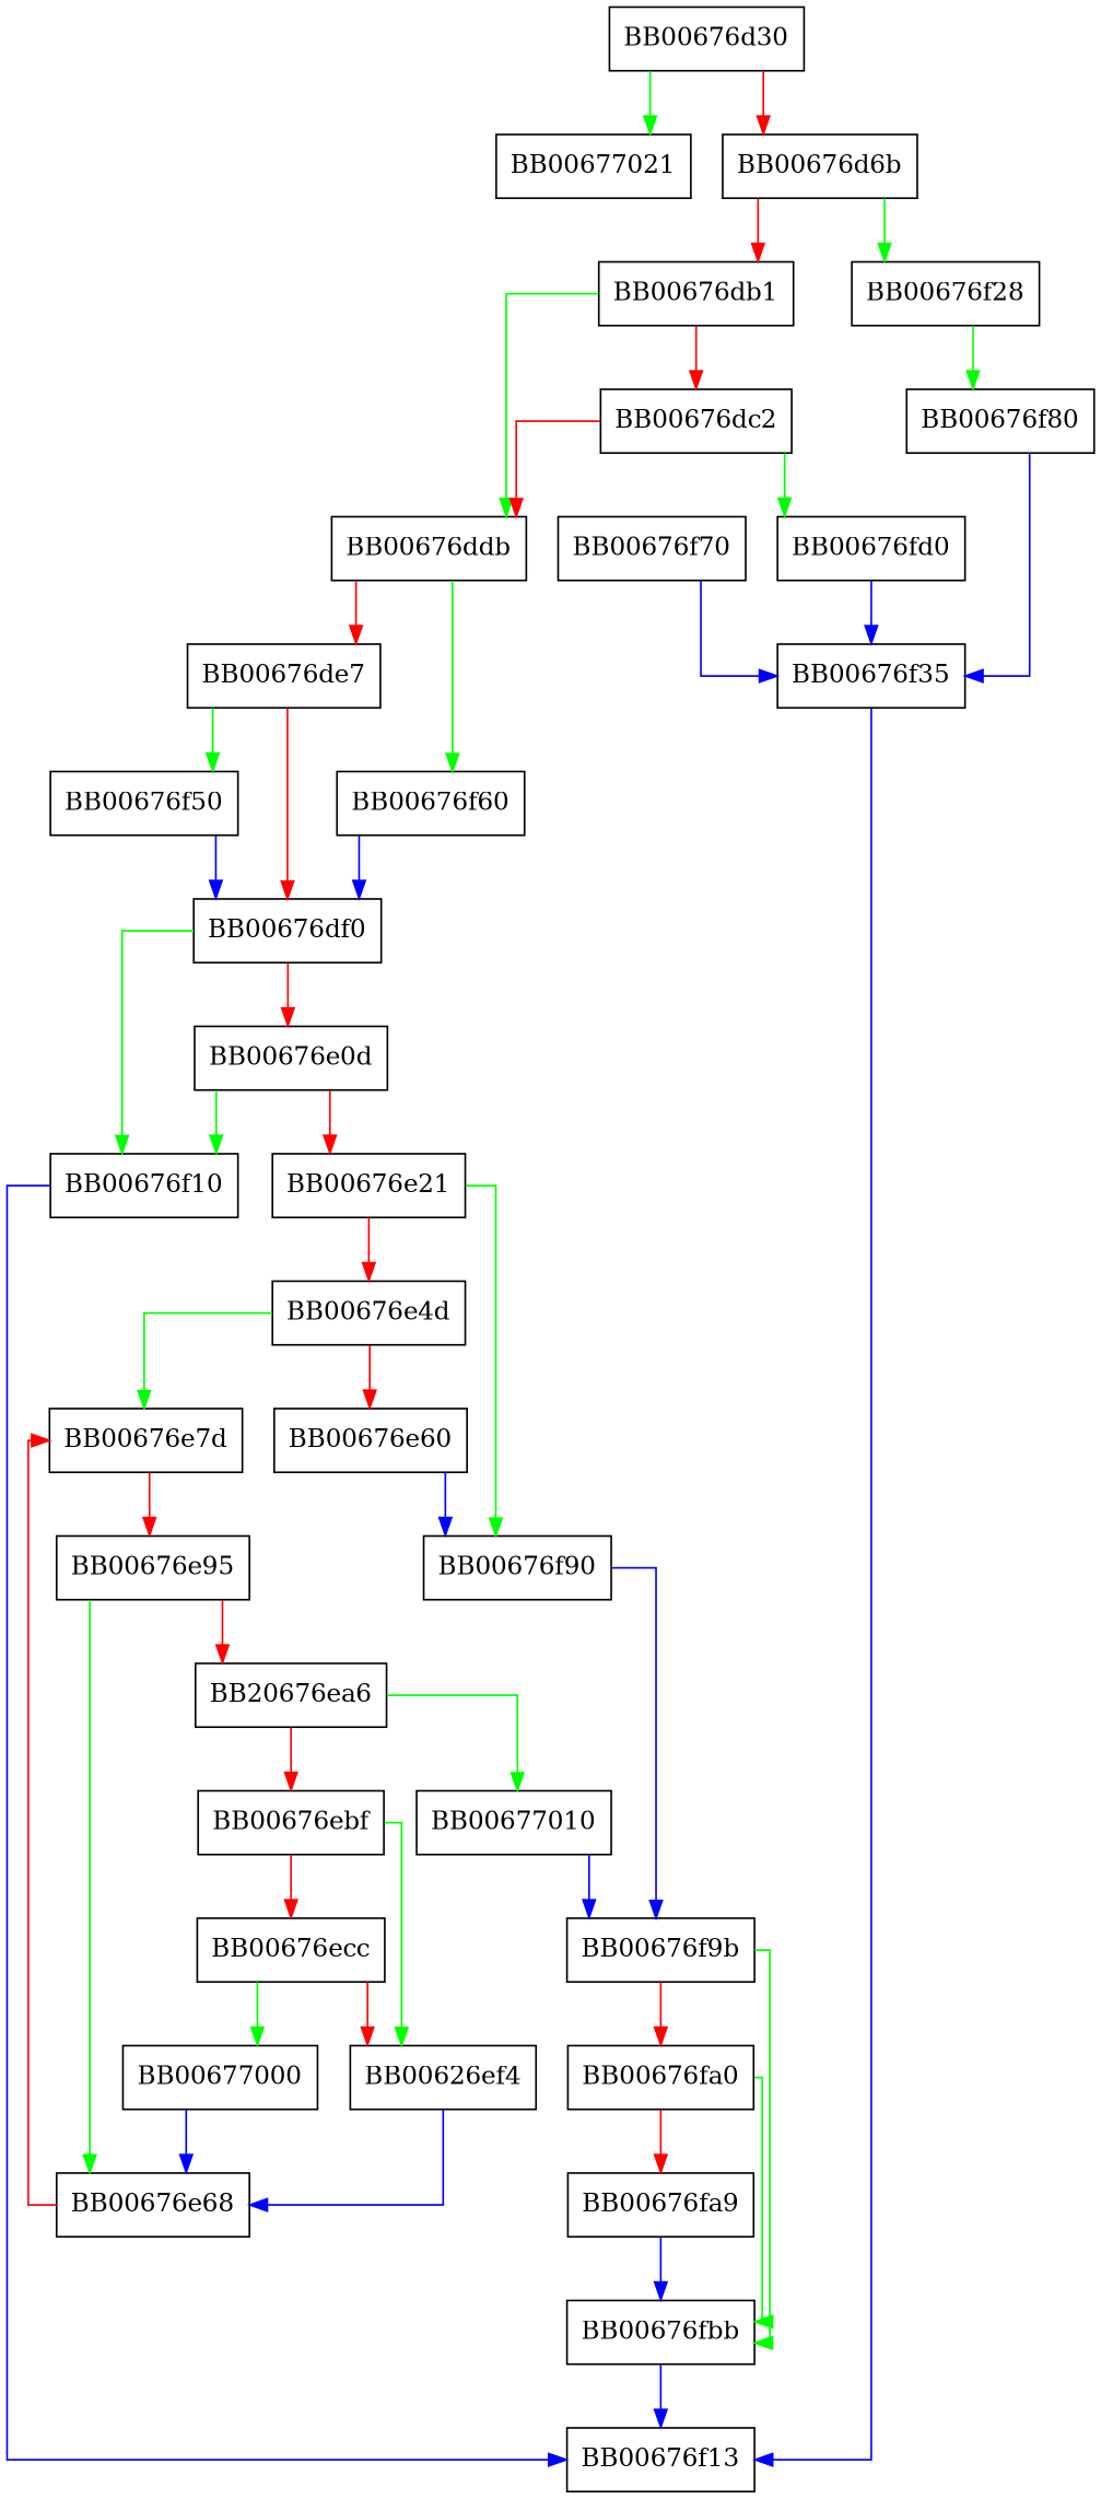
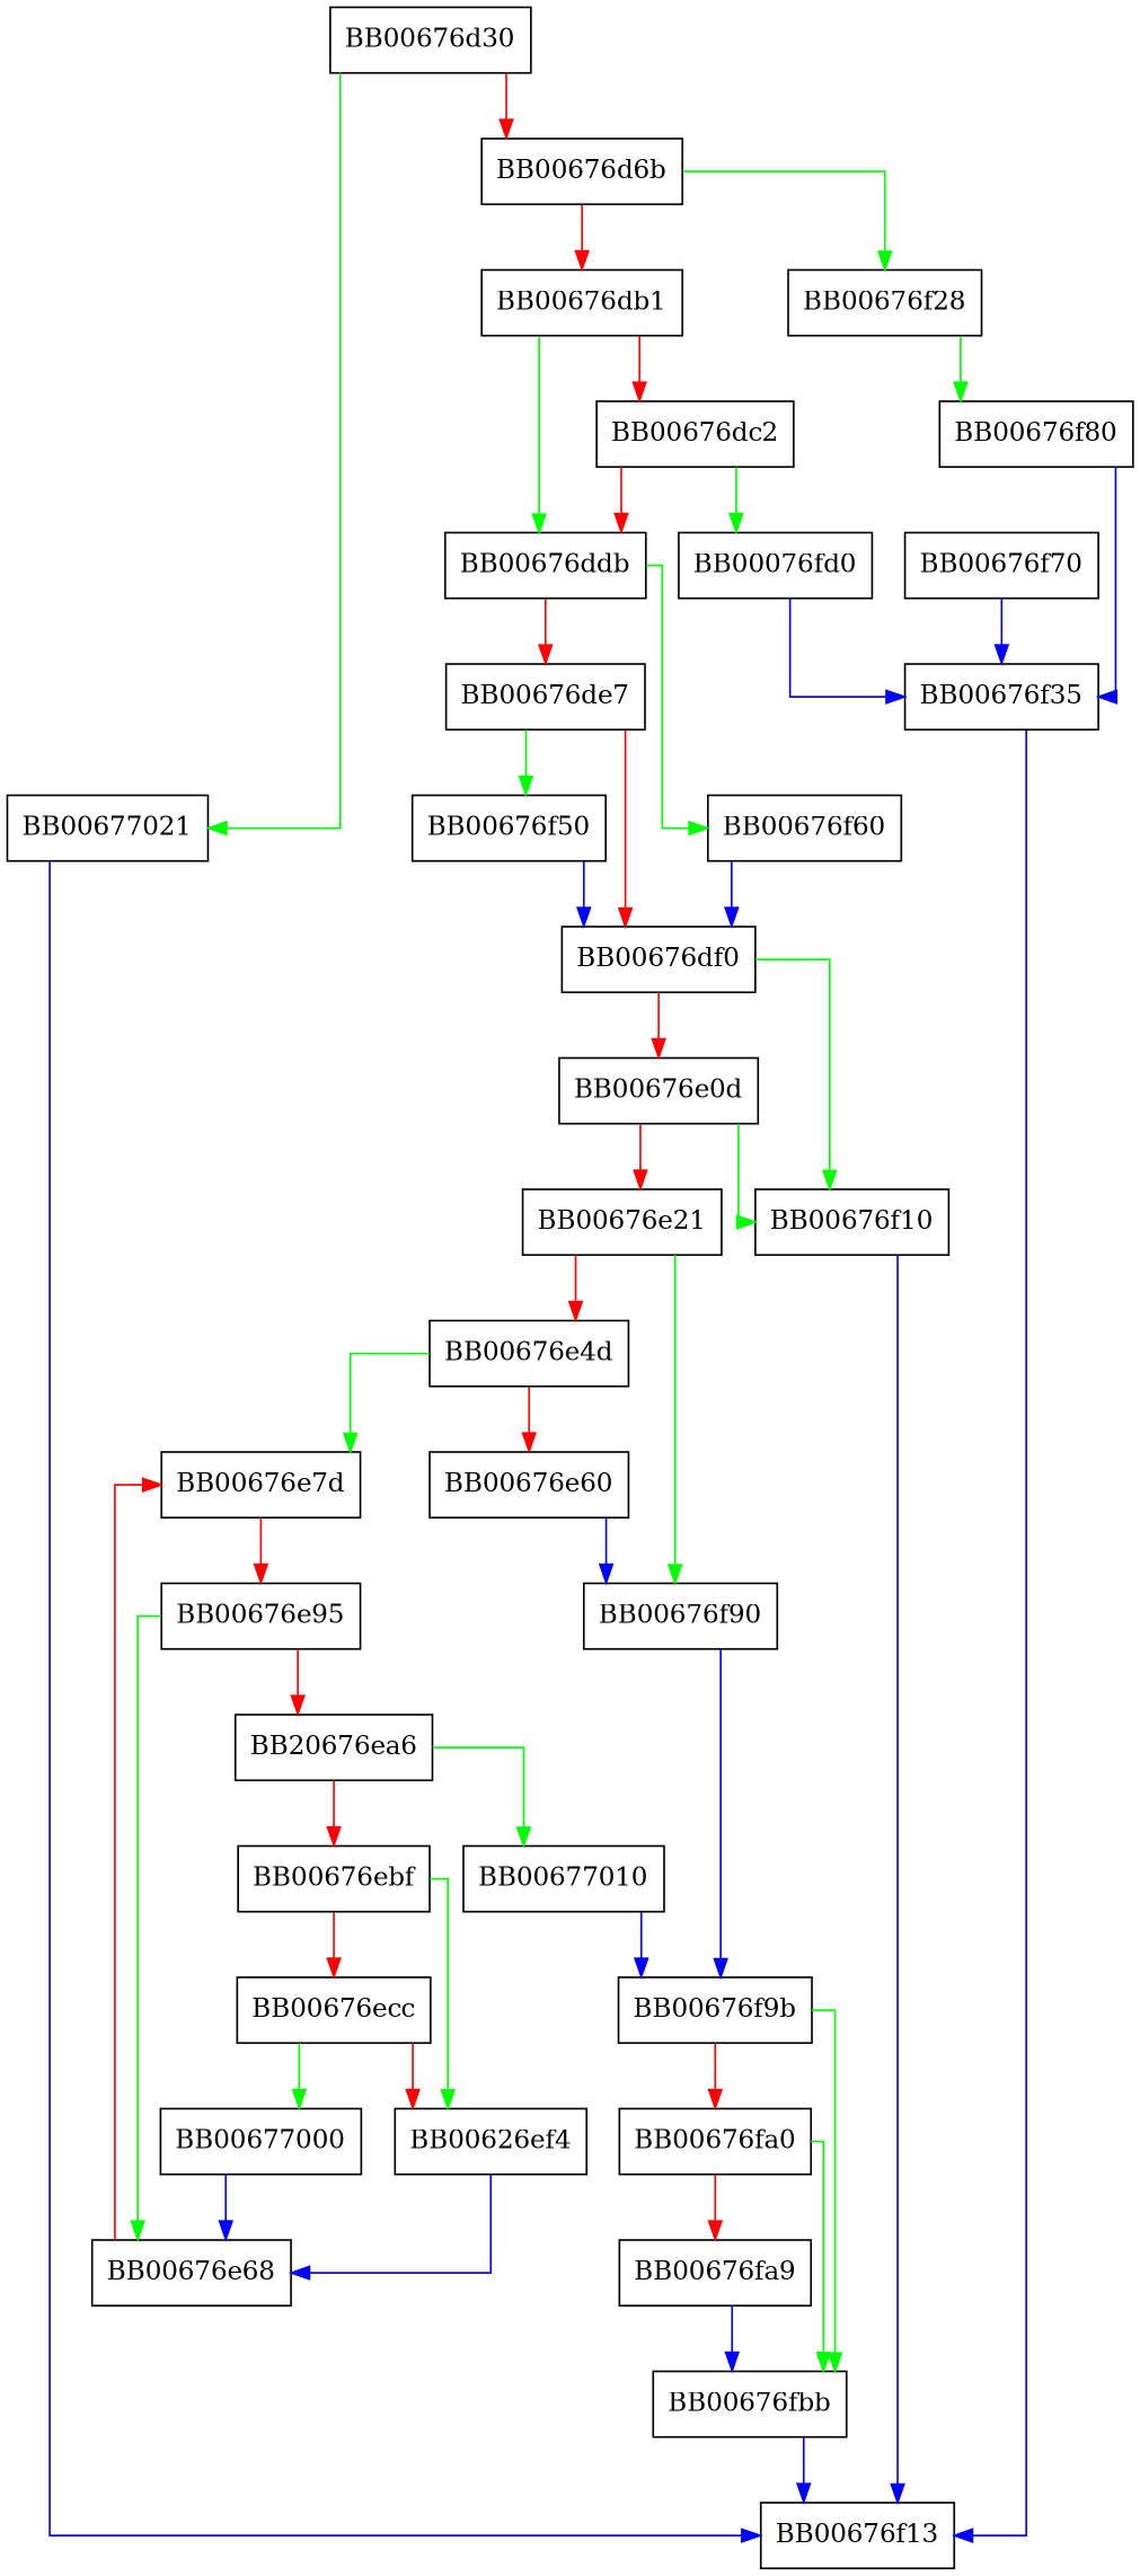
  digraph {
    splines=ortho
    node [shape=box]
    edge [color=red]
    BB00676d30
    BB00677021
    BB00676d6b
    BB00676f13
    BB00676f28
    BB00676db1
    BB00676f80
    BB00676ddb
    BB00676dc2
    BB00676f35
    BB00676f60
    BB00676de7
-   BB00676fd0
+   BB00676fd0 [label=BB00076fd0]
    BB00676df0
    BB00676f50
    BB00676f10
    BB00676e0d
    BB00676e21
    BB00676f90
    BB00676e4d
    BB00676f9b
    BB00676e7d
    BB00676e60
    BB00676fbb
    BB00676fa0
    BB00676e95
    BB00676e68
    n28 [label=BB20676ea6]
    BB00677010
    BB00676ebf
    n31 [label=BB00626ef4]
    BB00676ecc
    BB00677000
    BB00676f70
    BB00676fa9
    BB00676d30 -> BB00677021 [color=green]
    BB00676d30 -> BB00676d6b
+   BB00677021 -> BB00676f13 [color=blue]
    BB00676d6b -> BB00676f28 [color=green]
    BB00676d6b -> BB00676db1
    BB00676f28 -> BB00676f80 [color=green]
    BB00676db1 -> BB00676ddb [color=green]
    BB00676db1 -> BB00676dc2
    BB00676f80 -> BB00676f35 [color=blue]
    BB00676ddb -> BB00676f60 [color=green]
    BB00676ddb -> BB00676de7
    BB00676dc2 -> BB00676ddb
    BB00676dc2 -> BB00676fd0 [color=green]
    BB00676f35 -> BB00676f13 [color=blue]
    BB00676f60 -> BB00676df0 [color=blue]
    BB00676de7 -> BB00676df0
    BB00676de7 -> BB00676f50 [color=green]
    BB00676fd0 -> BB00676f35 [color=blue]
    BB00676df0 -> BB00676f10 [color=green]
    BB00676df0 -> BB00676e0d
    BB00676f50 -> BB00676df0 [color=blue]
    BB00676f10 -> BB00676f13 [color=blue]
    BB00676e0d -> BB00676f10 [color=green]
    BB00676e0d -> BB00676e21
    BB00676e21 -> BB00676f90 [color=green]
    BB00676e21 -> BB00676e4d
    BB00676f90 -> BB00676f9b [color=blue]
    BB00676e4d -> BB00676e7d [color=green]
    BB00676e4d -> BB00676e60
    BB00676f9b -> BB00676fbb [color=green]
    BB00676f9b -> BB00676fa0
    BB00676e7d -> BB00676e95
    BB00676e60 -> BB00676f90 [color=blue]
    BB00676fbb -> BB00676f13 [color=blue]
    BB00676fa0 -> BB00676fbb [color=green]
    BB00676fa0 -> BB00676fa9
    BB00676e95 -> BB00676e68 [color=green]
    BB00676e95 -> n28
    BB00676e68 -> BB00676e7d
    n28 -> BB00677010 [color=green]
    n28 -> BB00676ebf
    BB00677010 -> BB00676f9b [color=blue]
    BB00676ebf -> n31 [color=green]
    BB00676ebf -> BB00676ecc
    n31 -> BB00676e68 [color=blue]
    BB00676ecc -> n31
    BB00676ecc -> BB00677000 [color=green]
    BB00677000 -> BB00676e68 [color=blue]
    BB00676f70 -> BB00676f35 [color=blue]
    BB00676fa9 -> BB00676fbb [color=blue]
  }
